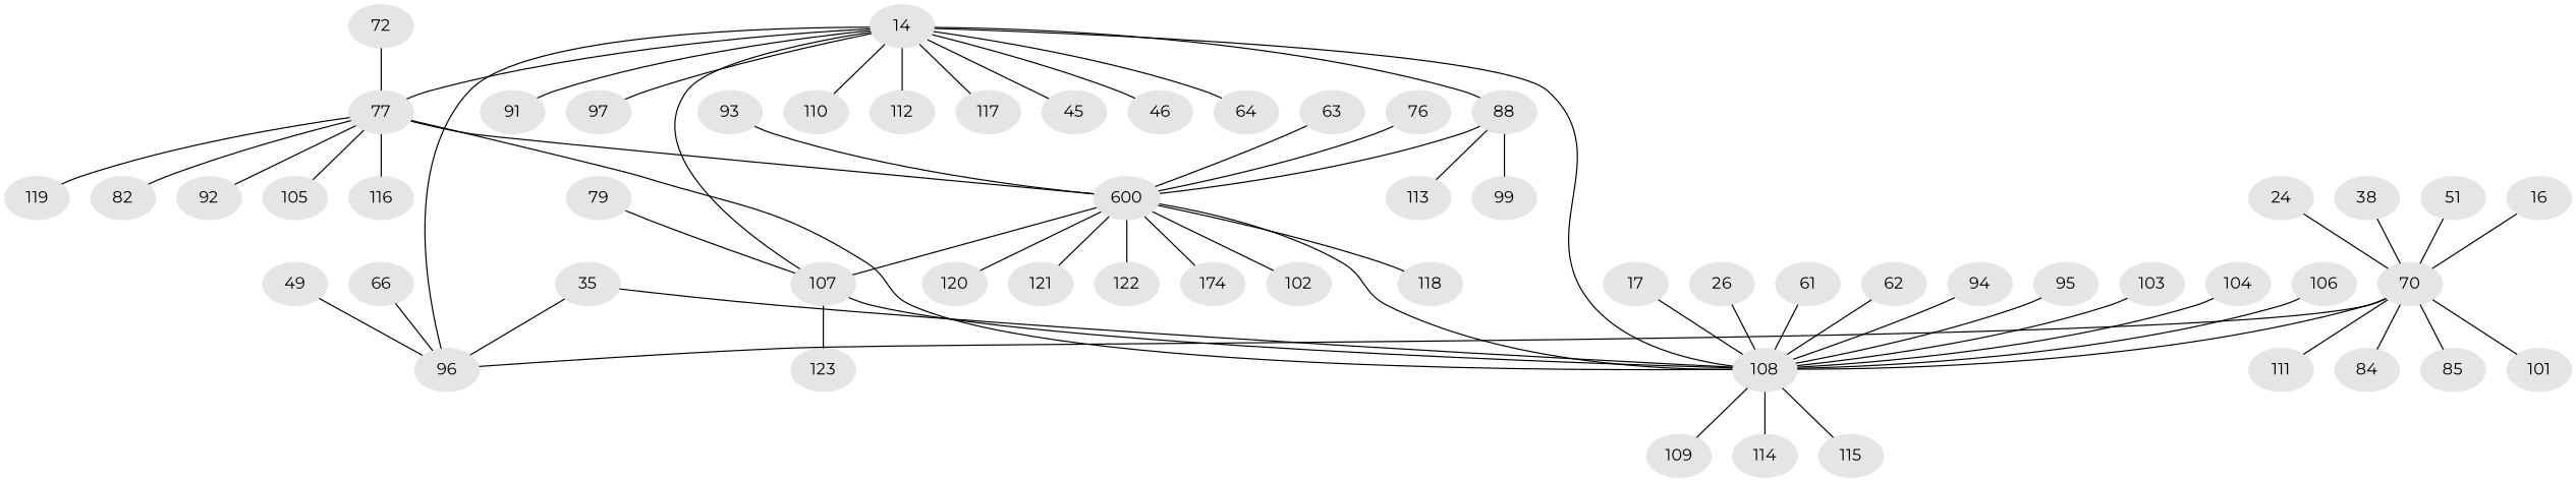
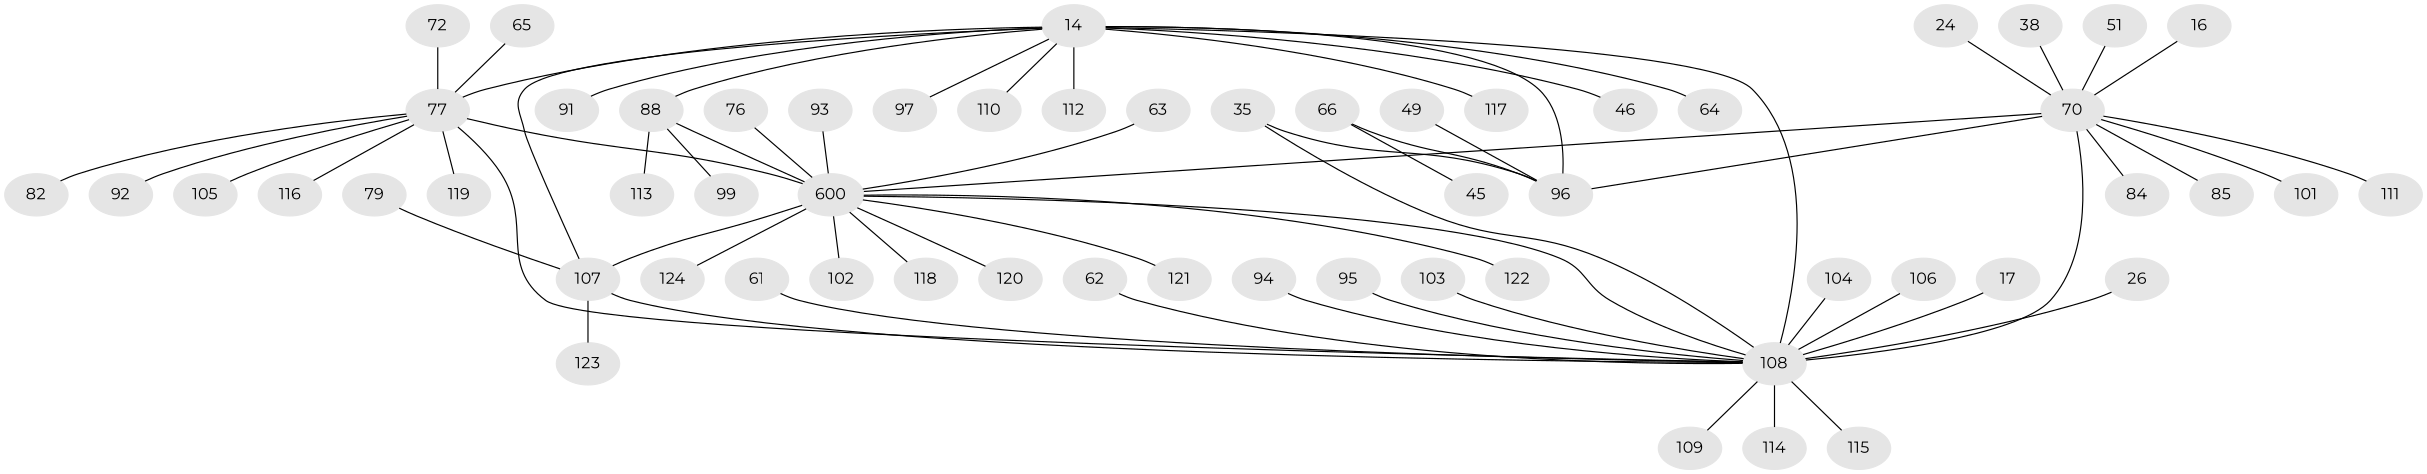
  graph {
    fontname=Montserrat
    node [color=gray90 fontname=Montserrat style=filled]
    edge [fontname=Montserrat]
    14 [super="+10"]
    45
    46
    64
    77 [super="+53+36+40+48+71+9"]
    88 [super="+11"]
    91
    96 [super="+8+80"]
    97
    107 [super="+56+73+43+59"]
    108 [super="+75+87+83+1"]
    110
    112 [super="+30"]
    117
    n15 [label=600 super="+42+98"]
    82 [super="+50"]
    92
    105
    116
    119
    99
    113
    123
    109
    114
    115
    70 [super="+68+55+54"]
    84
    85
    101
    111
    16
    17
    24
    26
    35
    38
    49
    51
    61
    62 [super="+33"]
    102
    118 [super="+81"]
    120
    121
    122
-   124 [label=174]
+   124
    63
+   65
    66
    72
    76
    79
    93
    94
    95
    103 [super="+78"]
    104
    106 [super="+86"]
-   14 -- 45
+   66 -- 45
    14 -- 46
    14 -- 64
    14 -- 77 [weight=3]
    14 -- 88 [weight=2]
    14 -- 91
    14 -- 96 [weight=2]
    14 -- 97
    14 -- 107
    14 -- 108 [weight=4]
    14 -- 110
    14 -- 112 [weight=2]
    14 -- 117
    77 -- 108 [weight=2]
    77 -- n15 [weight=3]
    77 -- 82
    77 -- 92
    77 -- 105
    77 -- 116
    77 -- 119
    88 -- n15
    88 -- 99
    88 -- 113
    107 -- 108
    107 -- 123
    108 -- 109
    108 -- 114
    108 -- 115
    n15 -- 107 [weight=2]
    n15 -- 108 [weight=2]
    n15 -- 102
    n15 -- 118
    n15 -- 120
    n15 -- 121
    n15 -- 122
    n15 -- 124
    70 -- 96
    70 -- 108 [weight=5]
+   70 -- n15
    70 -- 84
    70 -- 85
    70 -- 101
    70 -- 111
    16 -- 70
    17 -- 108
    24 -- 70
    26 -- 108
    35 -- 96
    35 -- 108
    38 -- 70
    49 -- 96
    51 -- 70
    61 -- 108
    62 -- 108
    63 -- n15
+   65 -- 77
    66 -- 96
    72 -- 77 [weight=2]
    76 -- n15
    79 -- 107
    93 -- n15
    94 -- 108
    95 -- 108
    103 -- 108
    104 -- 108
    106 -- 108
  }
